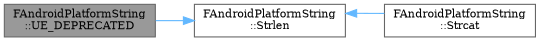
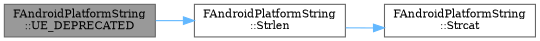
  digraph {
    fontname="DejaVu Serif"
    rankdir=LR
    node [color=grey40 fillcolor=white fontname="DejaVu Serif" fontsize=10 shape=box style=filled]
    edge [color=steelblue1 fontname="DejaVu Serif" fontsize=10 labelfontname=Helvetica labelfontsize=10 style=solid]
    n1 [color=gray40 fillcolor=grey60 fontcolor=black height=0.2 label="FAndroidPlatformString\l::UE_DEPRECATED" width=0.4]
    n2 [height=0.2 label="FAndroidPlatformString\l::Strlen" width=0.4]
    n3 [height=0.2 label="FAndroidPlatformString\l::Strcat" width=0.4]
    n1 -> n2
-   n3 -> n2
+   n2 -> n3
  }
